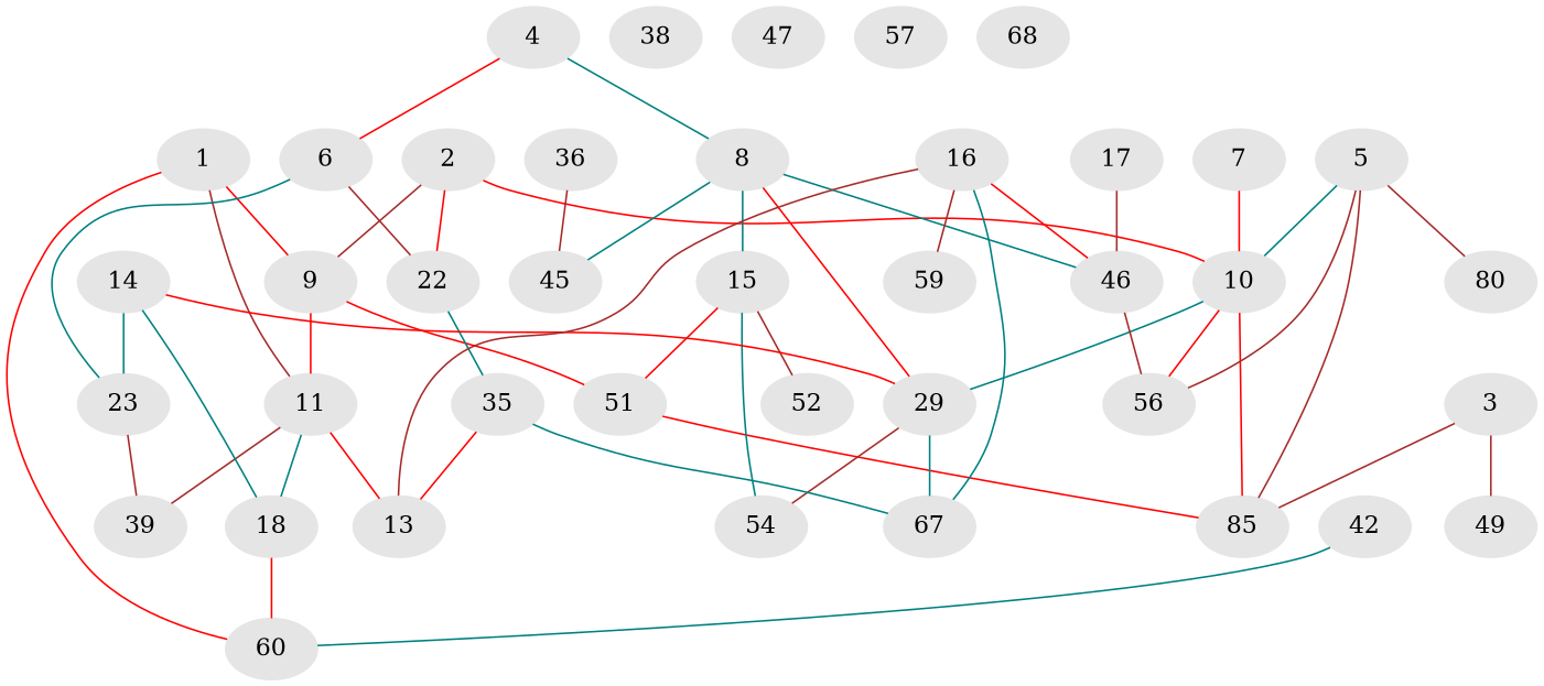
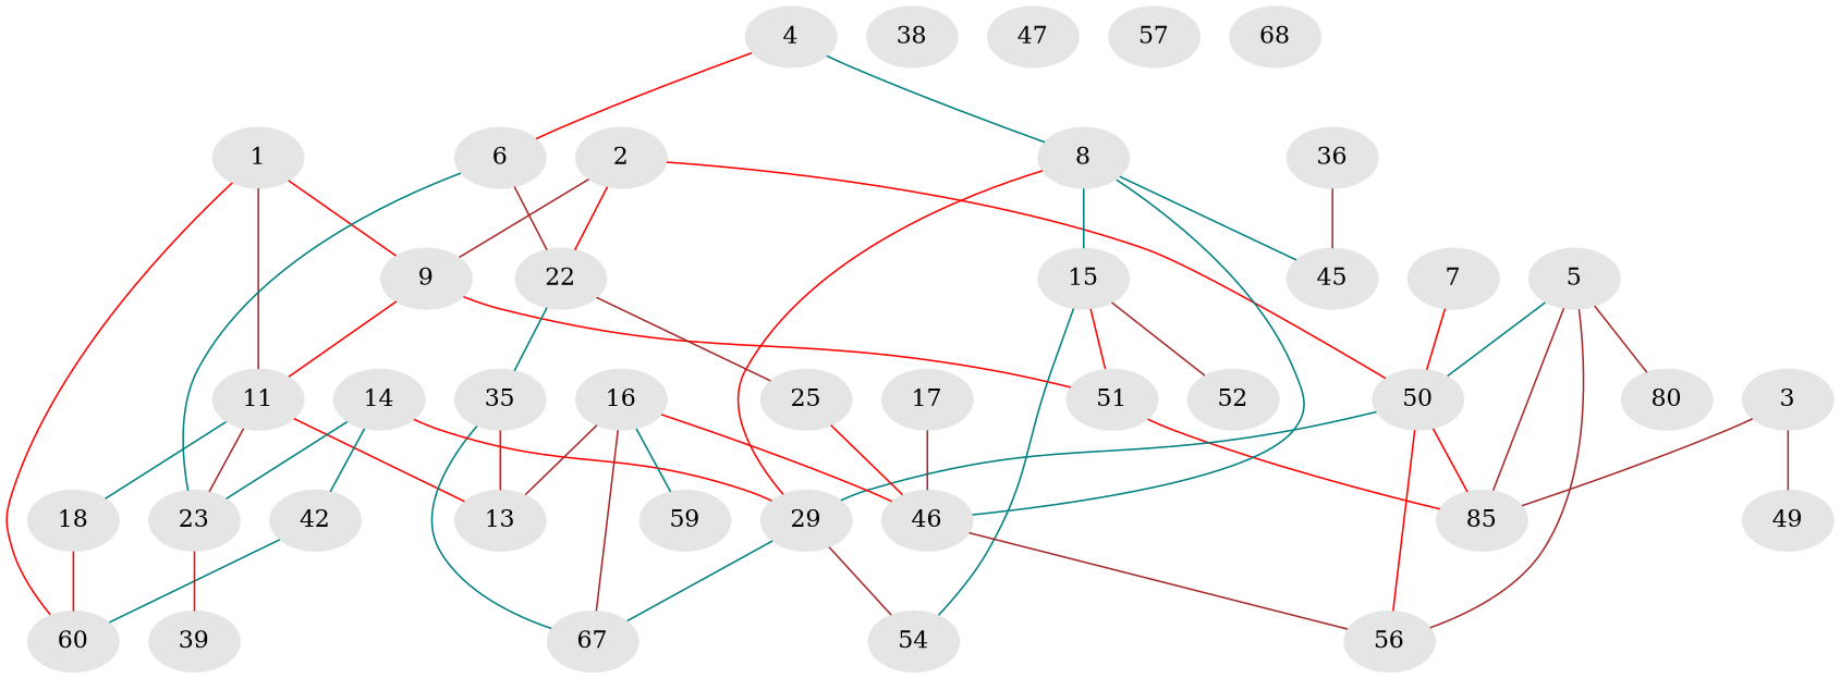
  graph {
    node [color=gray90 style=filled]
    edge [color=red]
    1 [super="+24"]
    9 [super="+27+31"]
    11 [super="+34+66"]
    60
    51
    39
    18
    n8 [label=13]
    42
    2 [super="+40"]
-   10 [super="+19+12"]
+   10 [super="+19+12" label=50]
    22
    n13 [label=85 super="+63"]
    56
    29 [super="+37"]
+   25
    35 [super="+70"]
    3
    49
    4 [super="+13"]
    6 [super="+65"]
    8 [super="+28+58+44"]
    23 [super="+26+50"]
    15 [super="+41"]
    45 [super="+61"]
    46
    5 [super="+21"]
    n28 [label=80]
    7
    54
    52
    67
    14
    16 [super="+69"]
    59
    17 [super="+43"]
    36
    38
    47
    57
    68
    1 -- 9
    1 -- 11 [color=brown]
    1 -- 60
    9 -- 11
    9 -- 51
-   11 -- 39 [color=brown]
+   11 -- 23 [color=brown]
    11 -- 18 [color=teal]
    11 -- n8 [weight=2]
    51 -- n13
    18 -- 60
    42 -- 60 [color=teal]
    2 -- 9 [color=brown]
    2 -- 10
    2 -- 22
    10 -- n13
    10 -- 56
    10 -- 29 [color=teal]
+   22 -- 25 [color=brown]
    22 -- 35 [color=teal]
    29 -- 54 [color=brown]
    29 -- 67 [color=teal]
+   25 -- 46
    35 -- n8
    35 -- 67 [color=teal]
    3 -- n13 [color=brown]
    3 -- 49 [color=brown]
    4 -- 6
    4 -- 8 [color=teal]
    6 -- 22 [color=brown]
    6 -- 23 [color=teal]
    8 -- 29
    8 -- 15 [color=teal weight=3]
    8 -- 45 [color=teal]
    8 -- 46 [color=teal]
    23 -- 39 [color=brown]
    15 -- 51
    15 -- 54 [color=teal]
    15 -- 52 [color=brown]
    46 -- 56 [color=brown]
    5 -- 10 [color=teal weight=2]
    5 -- n13 [color=brown]
    5 -- 56 [color=brown]
    5 -- n28 [color=brown]
    7 -- 10
-   14 -- 18 [color=teal]
+   14 -- 42 [color=teal]
    14 -- 29
    14 -- 23 [color=teal]
    16 -- n8 [color=brown]
    16 -- 46
-   16 -- 67 [color=teal]
-   16 -- 59 [color=brown]
+   16 -- 67 [color=brown]
+   16 -- 59 [color=teal]
    17 -- 46 [color=brown]
    36 -- 45 [color=brown]
  }
